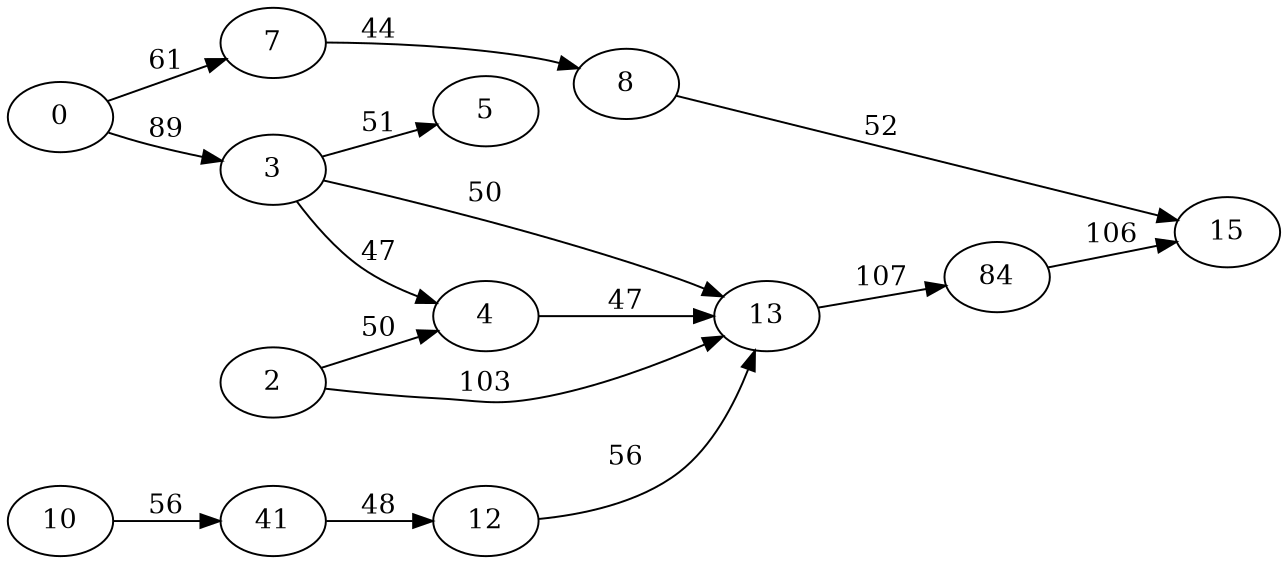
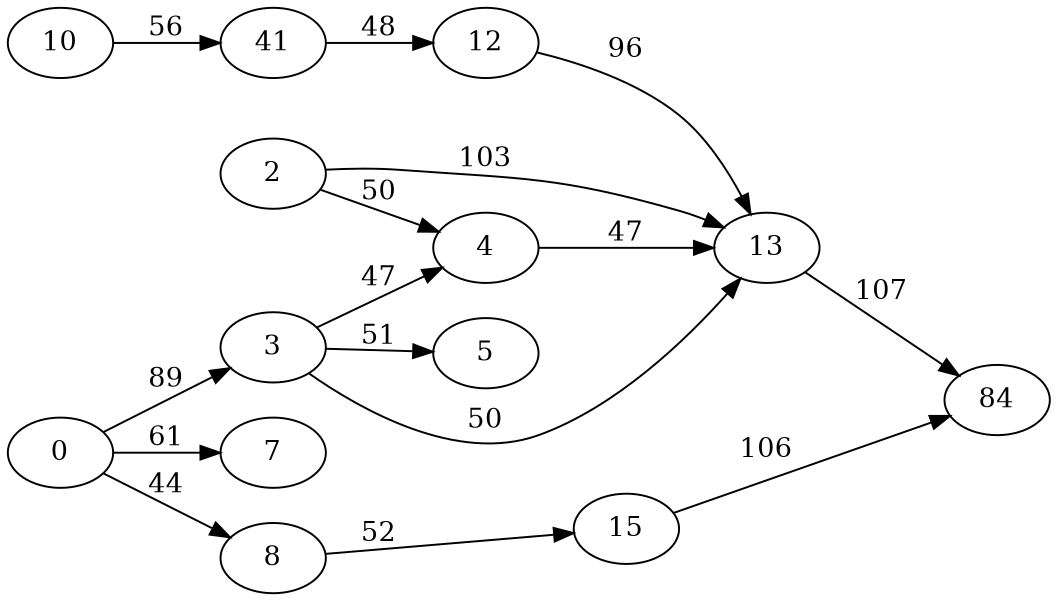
  digraph {
    rankdir=LR
    0
    3
    7
    4
    13
    5
    8
    2
    n9 [label=41]
    12
    n11 [label=84]
    15
    10
    0 -> 3 [label=89]
    0 -> 7 [label=61]
    3 -> 4 [label=47]
    3 -> 13 [label=50]
    3 -> 5 [label=51]
-   7 -> 8 [label=44]
+   0 -> 8 [label=44]
    4 -> 13 [label=47]
    13 -> n11 [label=107]
    8 -> 15 [label=52]
    2 -> 4 [label=50]
    2 -> 13 [label=103]
    n9 -> 12 [label=48]
-   12 -> 13 [label=56]
-   n11 -> 15 [label=106]
+   12 -> 13 [label=96]
+   15 -> n11 [label=106]
    10 -> n9 [label=56]
  }
